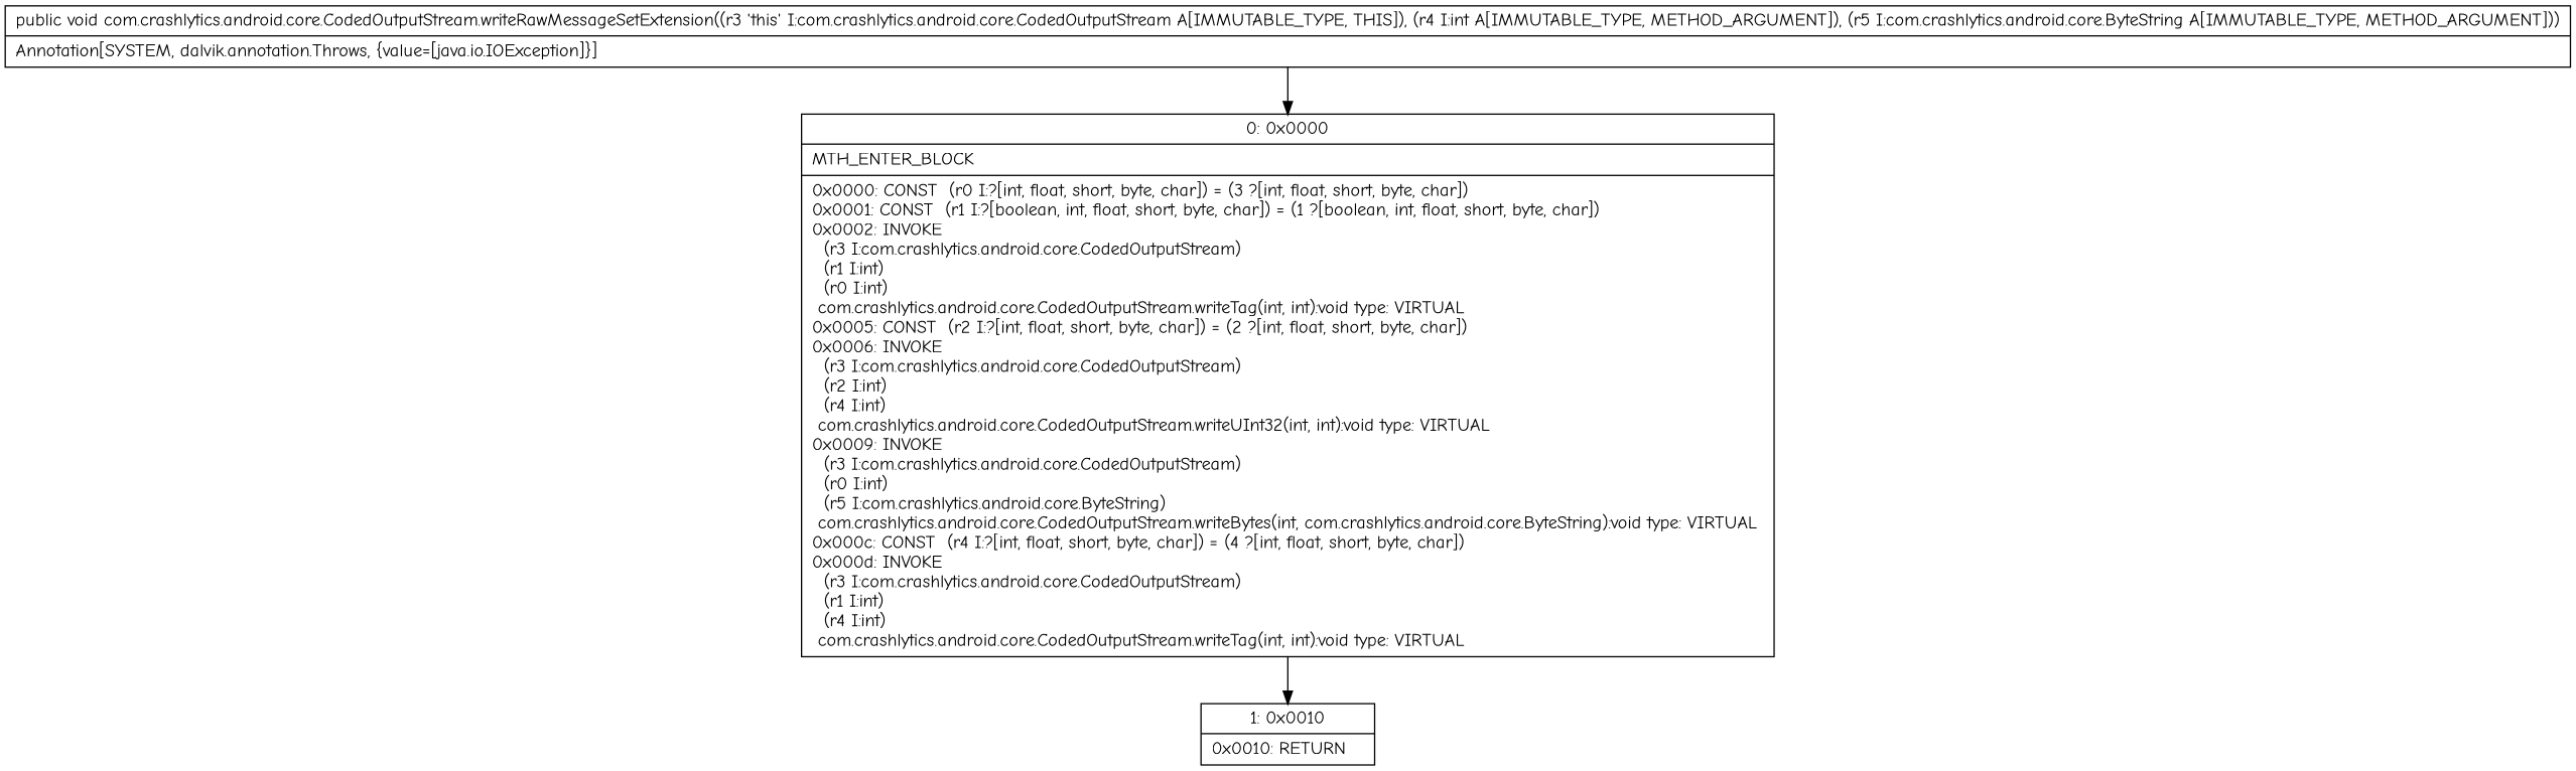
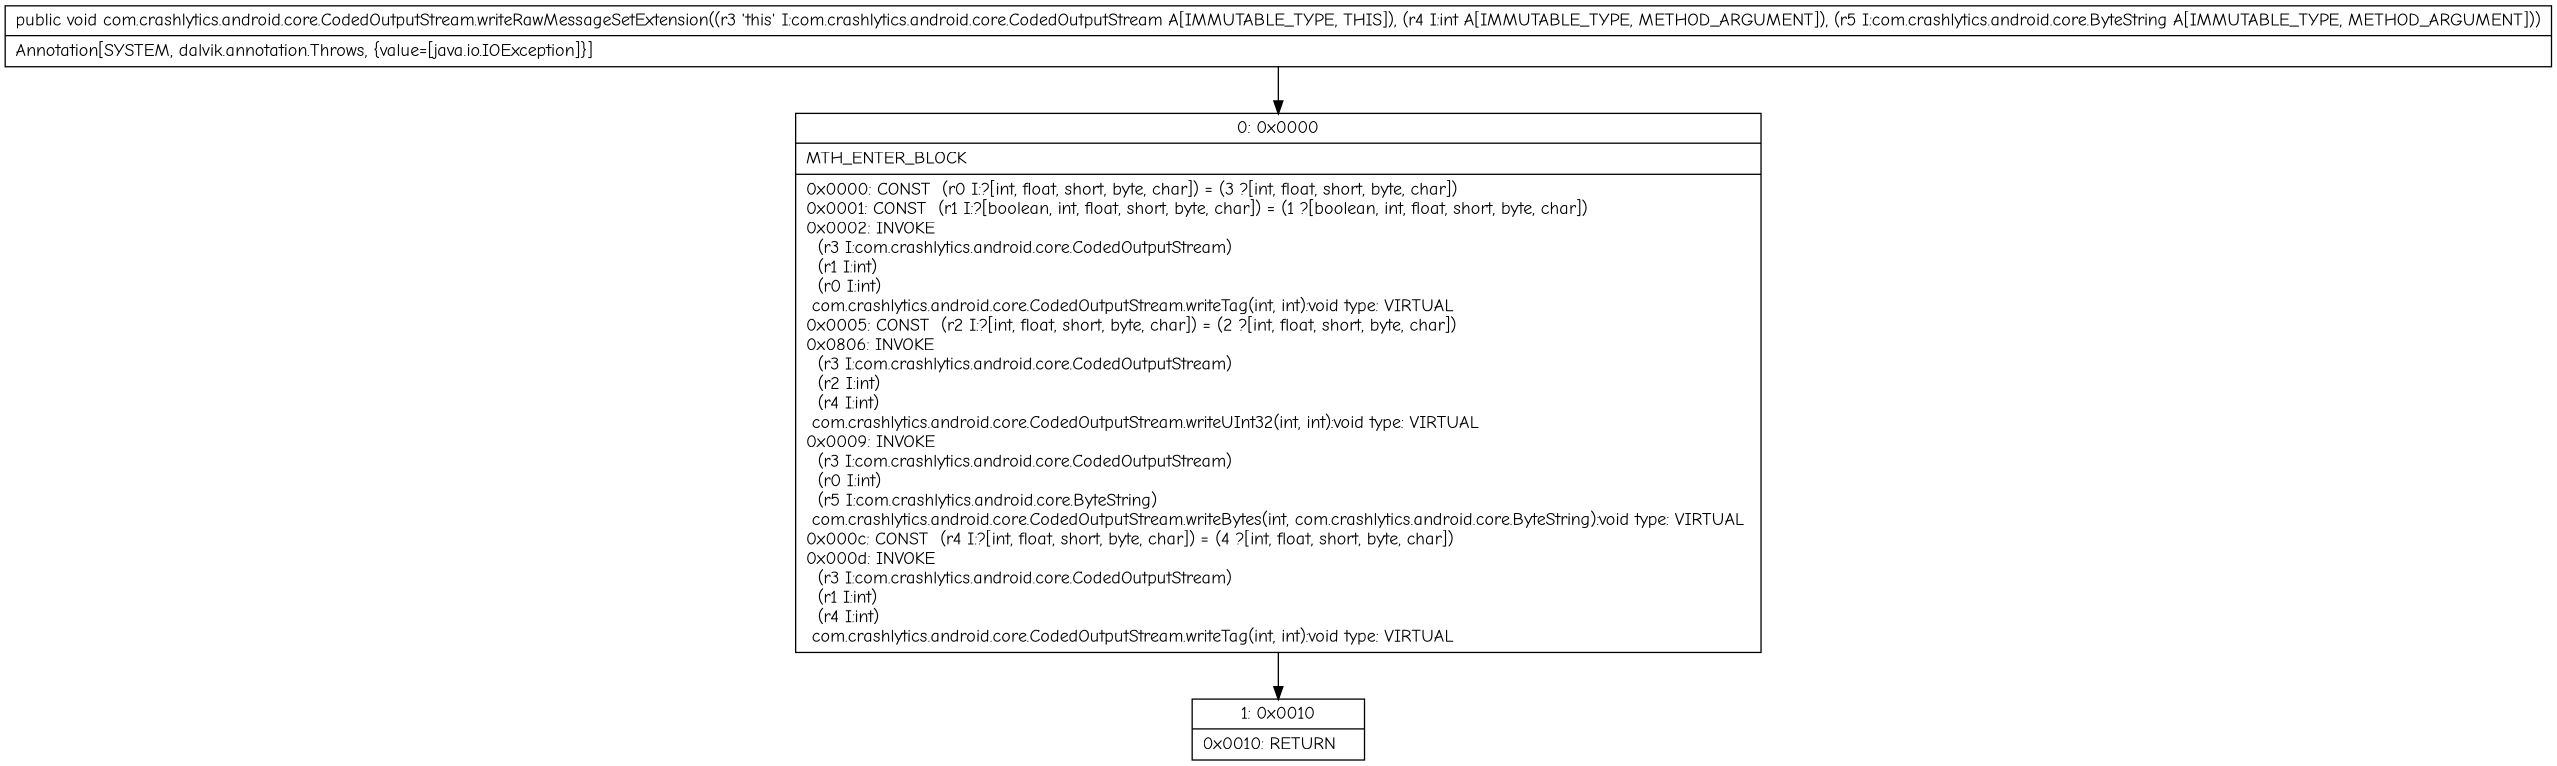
  digraph {
    fontname="Comic Neue"
    node [shape=record fontname="Comic Neue"]
    edge [fontname="Comic Neue"]
-   n1 [label="{0\:\ 0x0000|MTH_ENTER_BLOCK\l|0x0000: CONST  (r0 I:?[int, float, short, byte, char]) = (3 ?[int, float, short, byte, char]) \l0x0001: CONST  (r1 I:?[boolean, int, float, short, byte, char]) = (1 ?[boolean, int, float, short, byte, char]) \l0x0002: INVOKE  \l  (r3 I:com.crashlytics.android.core.CodedOutputStream)\l  (r1 I:int)\l  (r0 I:int)\l com.crashlytics.android.core.CodedOutputStream.writeTag(int, int):void type: VIRTUAL \l0x0005: CONST  (r2 I:?[int, float, short, byte, char]) = (2 ?[int, float, short, byte, char]) \l0x0006: INVOKE  \l  (r3 I:com.crashlytics.android.core.CodedOutputStream)\l  (r2 I:int)\l  (r4 I:int)\l com.crashlytics.android.core.CodedOutputStream.writeUInt32(int, int):void type: VIRTUAL \l0x0009: INVOKE  \l  (r3 I:com.crashlytics.android.core.CodedOutputStream)\l  (r0 I:int)\l  (r5 I:com.crashlytics.android.core.ByteString)\l com.crashlytics.android.core.CodedOutputStream.writeBytes(int, com.crashlytics.android.core.ByteString):void type: VIRTUAL \l0x000c: CONST  (r4 I:?[int, float, short, byte, char]) = (4 ?[int, float, short, byte, char]) \l0x000d: INVOKE  \l  (r3 I:com.crashlytics.android.core.CodedOutputStream)\l  (r1 I:int)\l  (r4 I:int)\l com.crashlytics.android.core.CodedOutputStream.writeTag(int, int):void type: VIRTUAL \l}"]
+   n1 [label="{0\:\ 0x0000|MTH_ENTER_BLOCK\l|0x0000: CONST  (r0 I:?[int, float, short, byte, char]) = (3 ?[int, float, short, byte, char]) \l0x0001: CONST  (r1 I:?[boolean, int, float, short, byte, char]) = (1 ?[boolean, int, float, short, byte, char]) \l0x0002: INVOKE  \l  (r3 I:com.crashlytics.android.core.CodedOutputStream)\l  (r1 I:int)\l  (r0 I:int)\l com.crashlytics.android.core.CodedOutputStream.writeTag(int, int):void type: VIRTUAL \l0x0005: CONST  (r2 I:?[int, float, short, byte, char]) = (2 ?[int, float, short, byte, char]) \l0x0806: INVOKE  \l  (r3 I:com.crashlytics.android.core.CodedOutputStream)\l  (r2 I:int)\l  (r4 I:int)\l com.crashlytics.android.core.CodedOutputStream.writeUInt32(int, int):void type: VIRTUAL \l0x0009: INVOKE  \l  (r3 I:com.crashlytics.android.core.CodedOutputStream)\l  (r0 I:int)\l  (r5 I:com.crashlytics.android.core.ByteString)\l com.crashlytics.android.core.CodedOutputStream.writeBytes(int, com.crashlytics.android.core.ByteString):void type: VIRTUAL \l0x000c: CONST  (r4 I:?[int, float, short, byte, char]) = (4 ?[int, float, short, byte, char]) \l0x000d: INVOKE  \l  (r3 I:com.crashlytics.android.core.CodedOutputStream)\l  (r1 I:int)\l  (r4 I:int)\l com.crashlytics.android.core.CodedOutputStream.writeTag(int, int):void type: VIRTUAL \l}"]
    n2 [label="{1\:\ 0x0010|0x0010: RETURN   \l}"]
    n3 [label="{public void com.crashlytics.android.core.CodedOutputStream.writeRawMessageSetExtension((r3 'this' I:com.crashlytics.android.core.CodedOutputStream A[IMMUTABLE_TYPE, THIS]), (r4 I:int A[IMMUTABLE_TYPE, METHOD_ARGUMENT]), (r5 I:com.crashlytics.android.core.ByteString A[IMMUTABLE_TYPE, METHOD_ARGUMENT]))  | Annotation[SYSTEM, dalvik.annotation.Throws, \{value=[java.io.IOException]\}]\l}"]
    n1 -> n2
    n3 -> n1
  }
